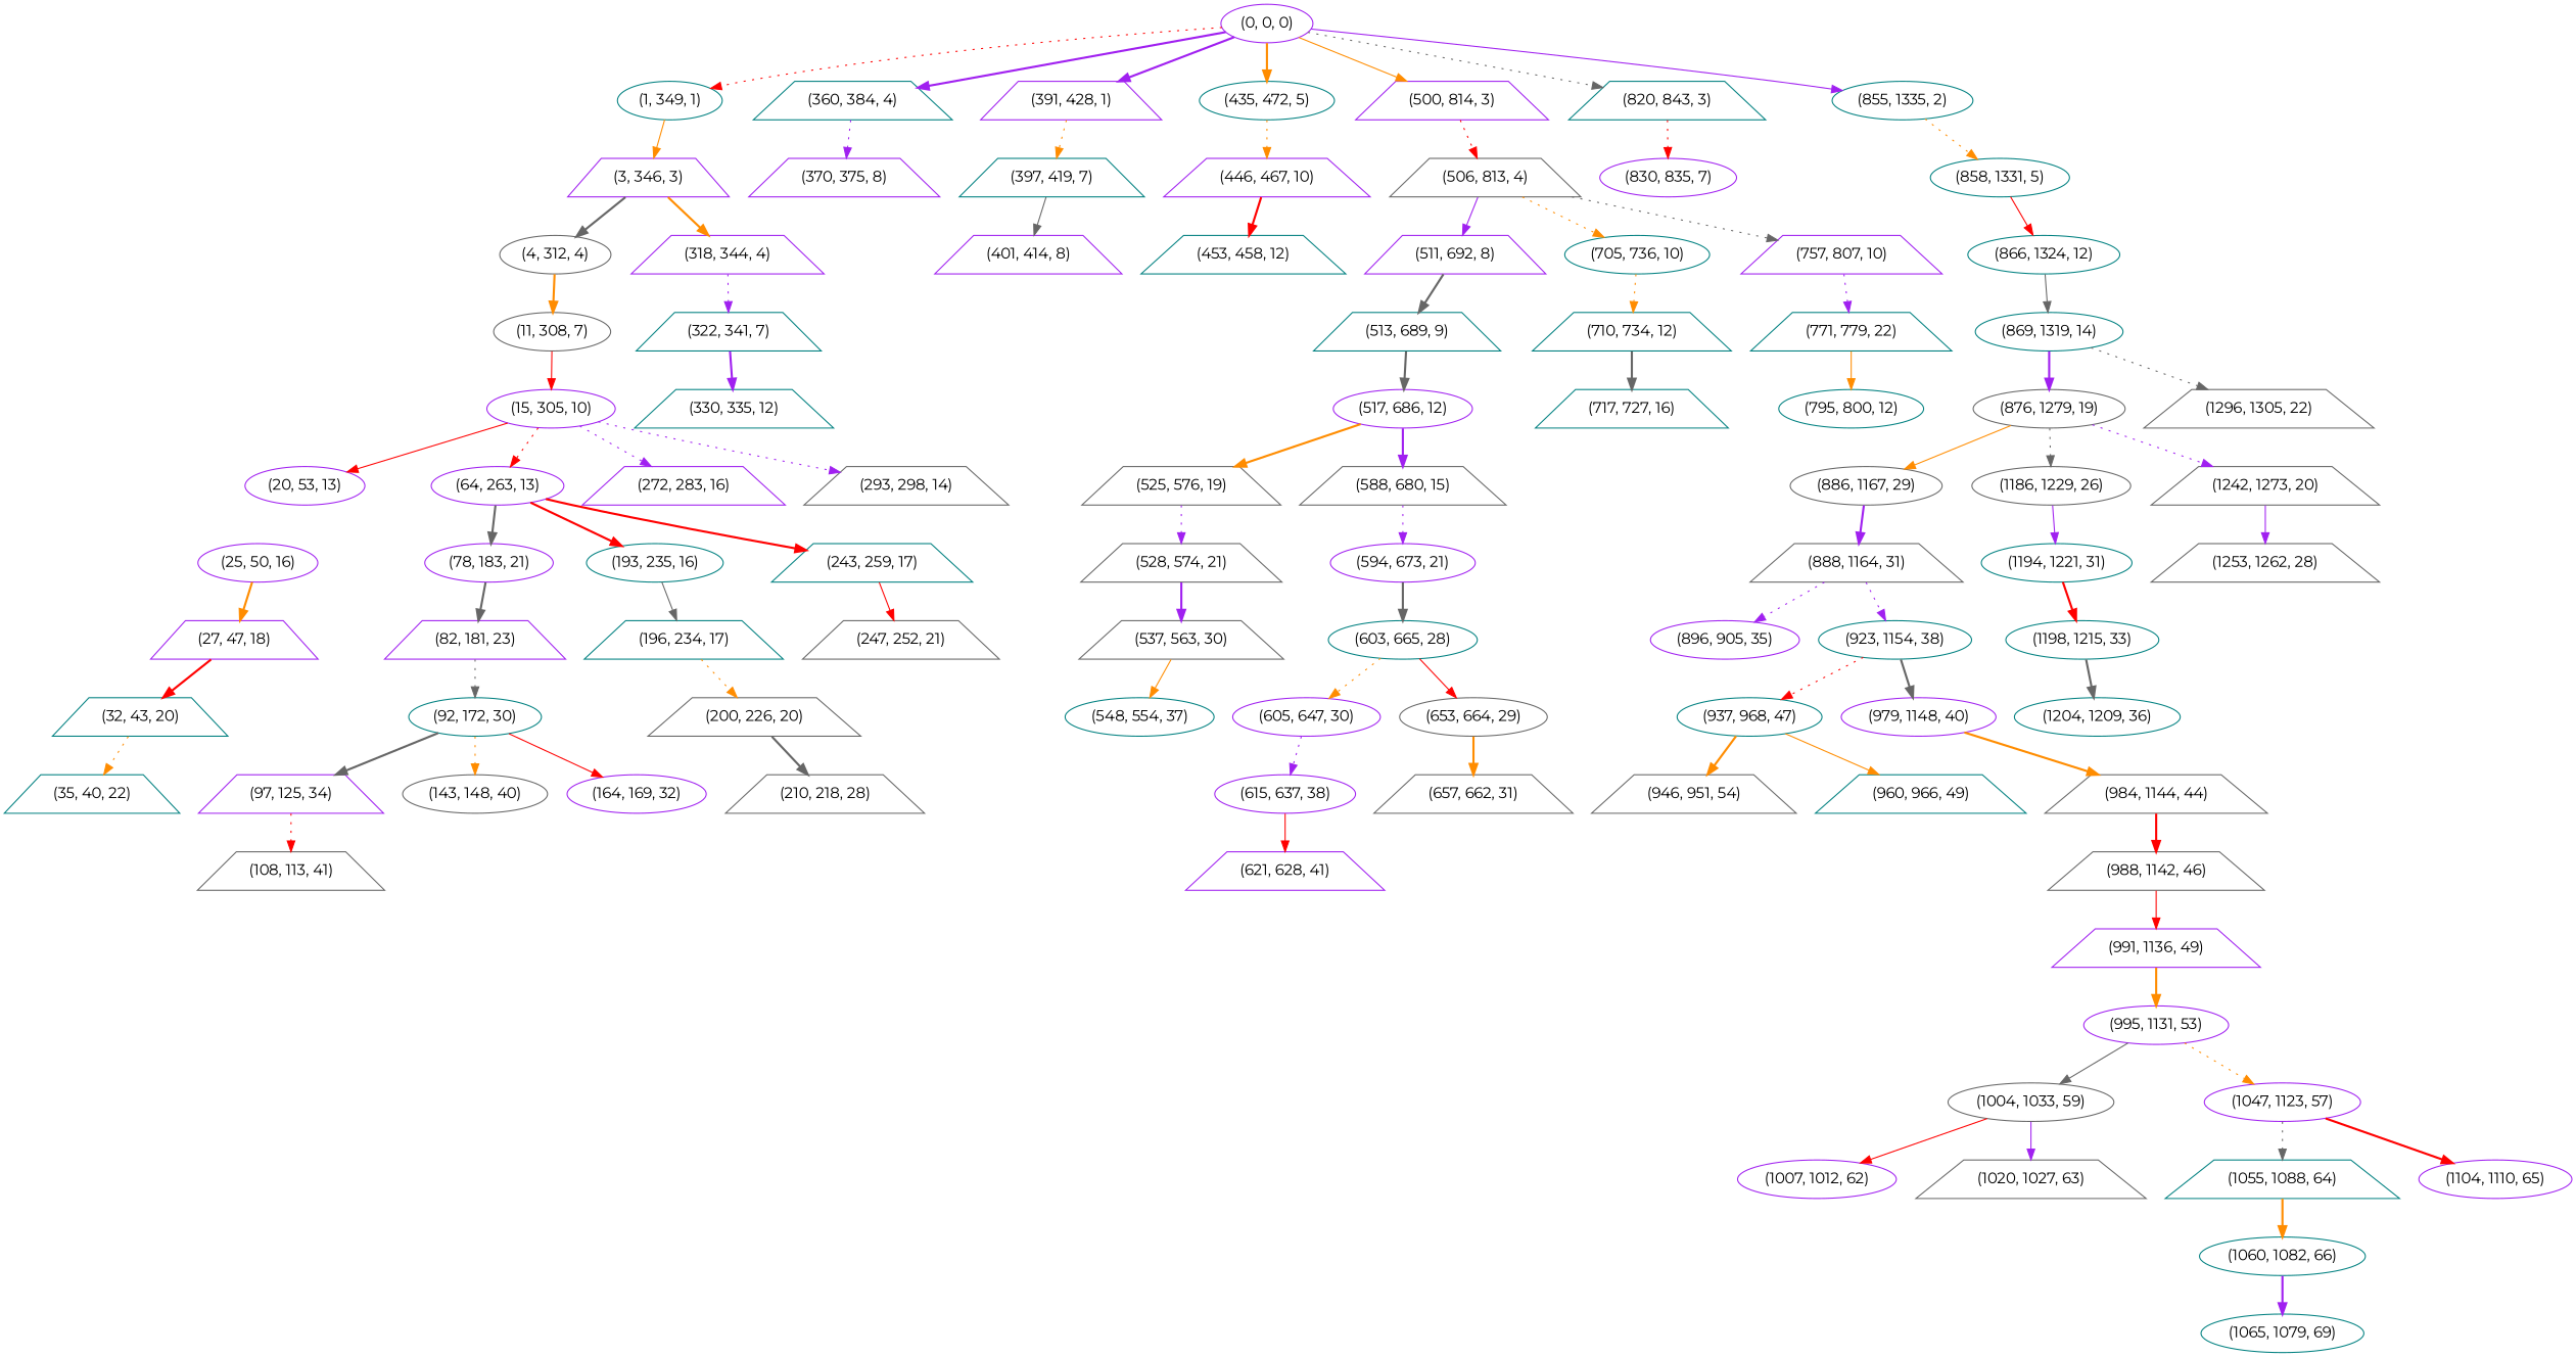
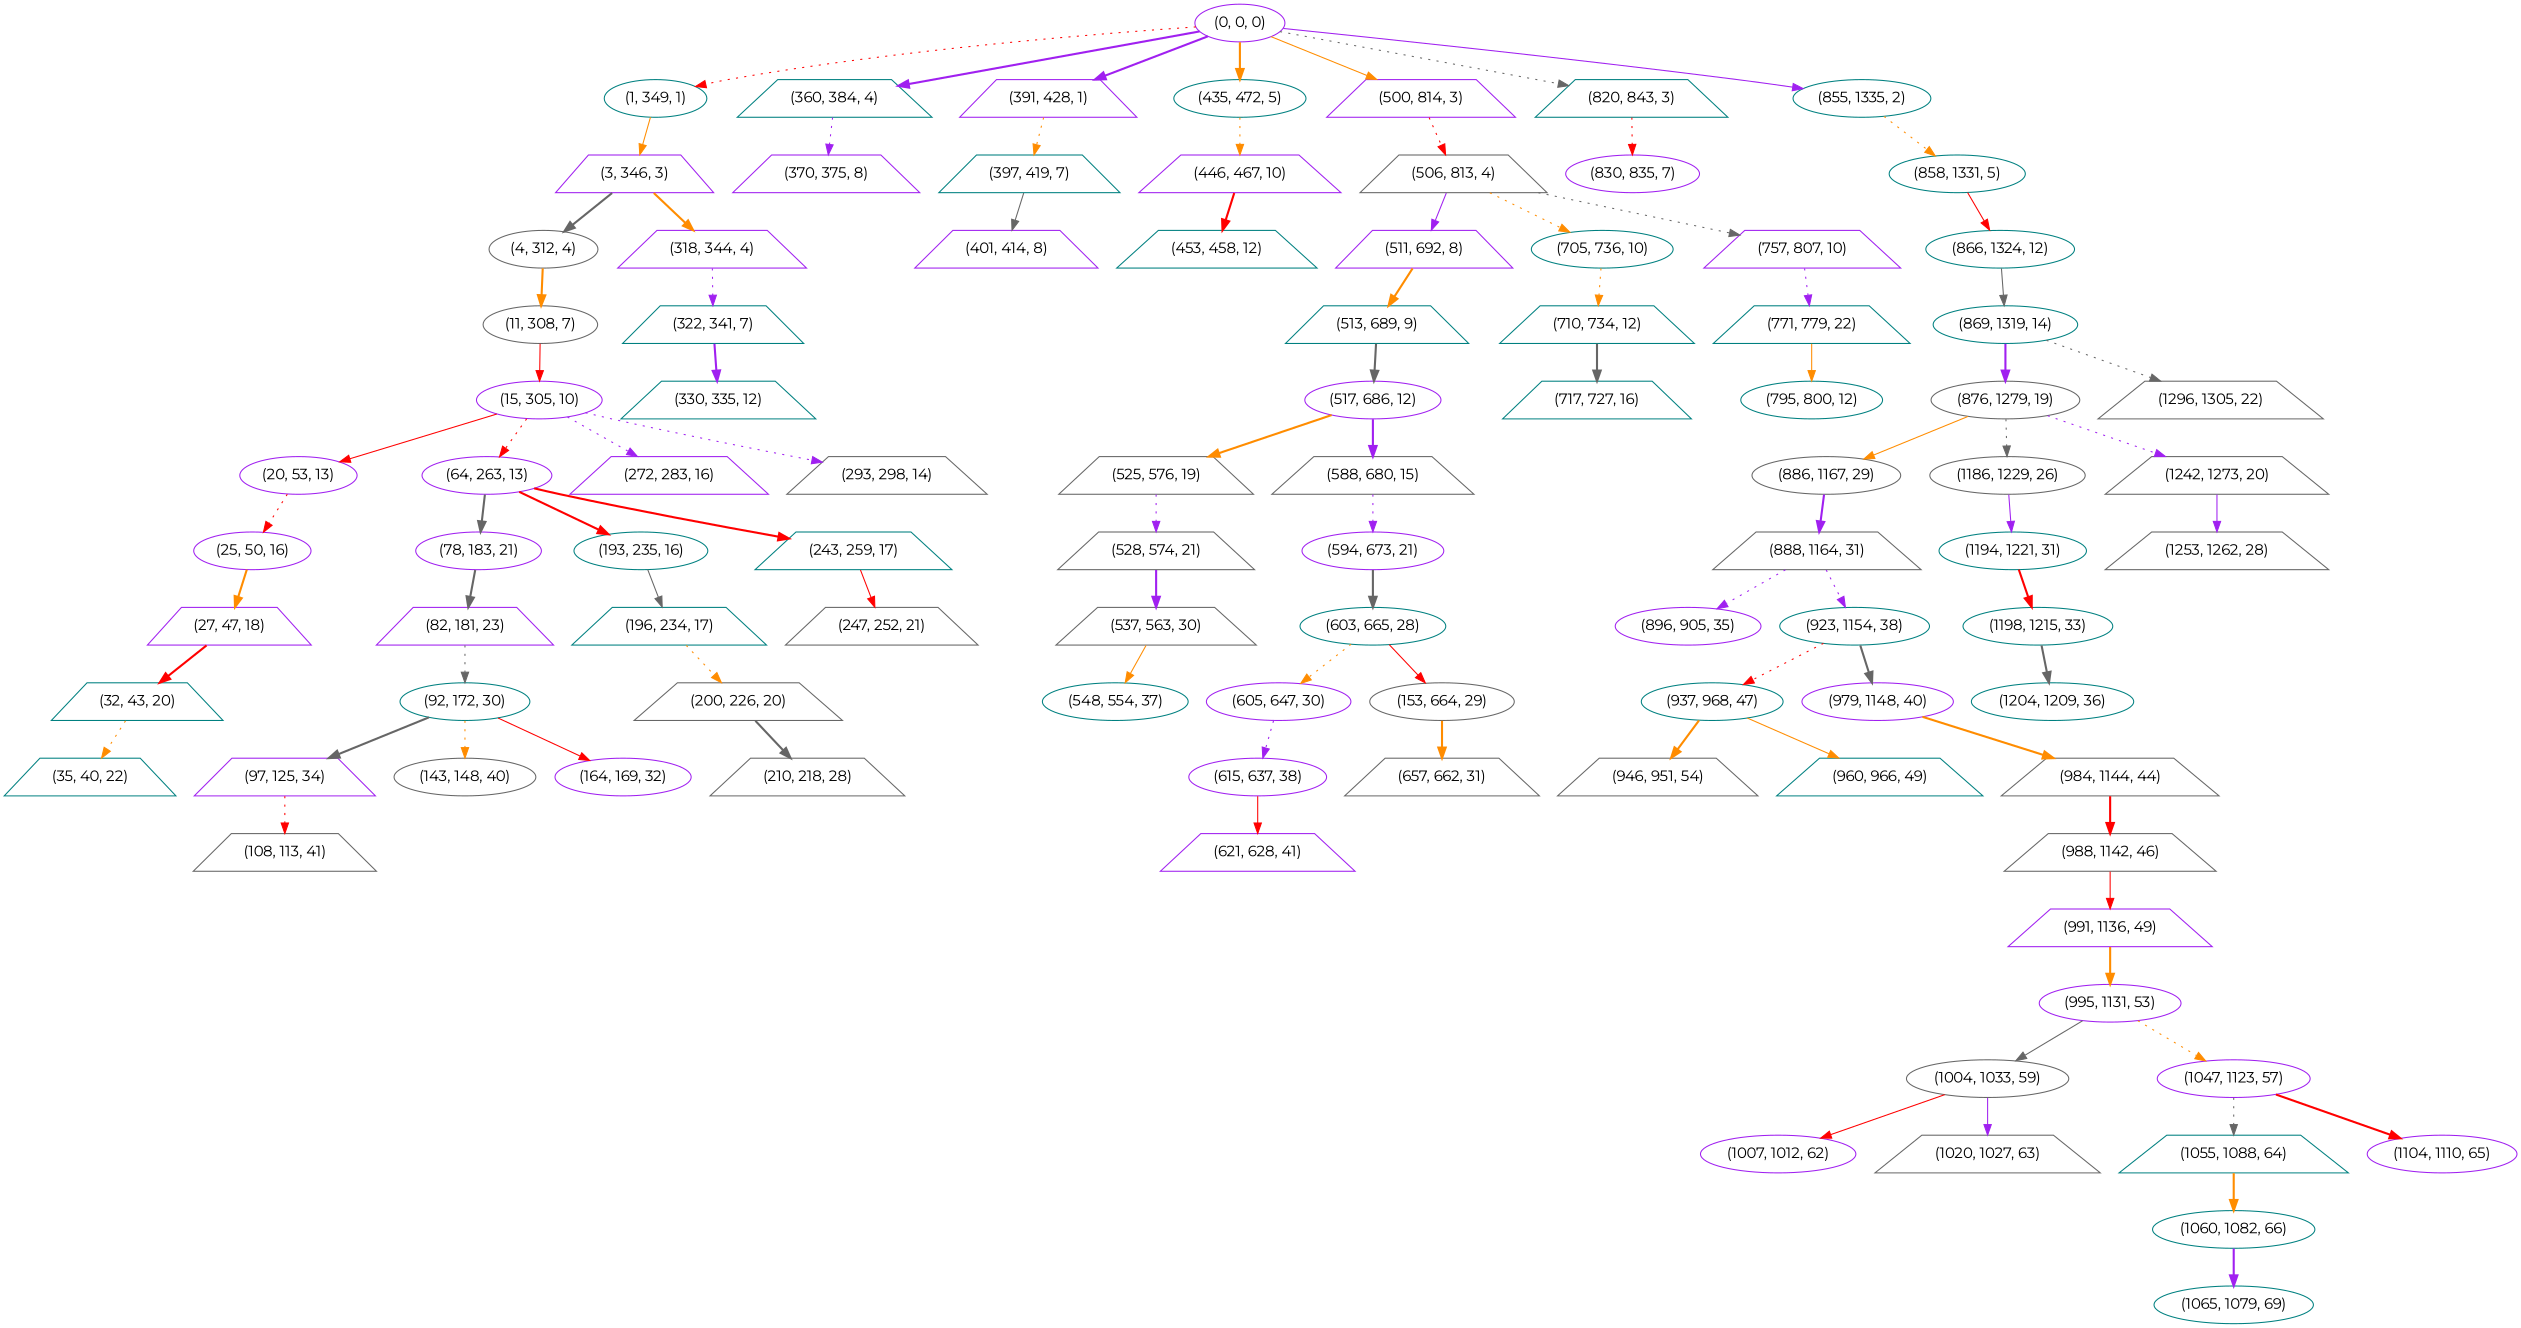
  digraph {
    fontname=Montserrat
    node [color=teal fontname=Montserrat shape=trapezium]
    edge [color=darkorange fontname=Montserrat style=bold]
    "(0, 0, 0)" [color=purple shape=ellipse]
    "(1, 349, 1)" [shape=ellipse]
    "(360, 384, 4)"
    "(391, 428, 1)" [color=purple]
    "(435, 472, 5)" [shape=ellipse]
    "(500, 814, 3)" [color=purple]
    "(820, 843, 3)"
    "(855, 1335, 2)" [shape=ellipse]
    "(3, 346, 3)" [color=purple]
    "(370, 375, 8)" [color=purple]
    "(397, 419, 7)"
    "(446, 467, 10)" [color=purple]
    "(506, 813, 4)" [color=gray40]
    "(830, 835, 7)" [color=purple shape=ellipse]
    "(858, 1331, 5)" [shape=ellipse]
    "(4, 312, 4)" [color=gray40 shape=ellipse]
    "(318, 344, 4)" [color=purple]
    "(11, 308, 7)" [color=gray40 shape=ellipse]
    "(322, 341, 7)"
    "(15, 305, 10)" [color=purple shape=ellipse]
    "(20, 53, 13)" [color=purple shape=ellipse]
    "(64, 263, 13)" [color=purple shape=ellipse]
    "(272, 283, 16)" [color=purple]
    "(293, 298, 14)" [color=gray40]
    "(25, 50, 16)" [color=purple shape=ellipse]
    "(78, 183, 21)" [color=purple shape=ellipse]
    "(193, 235, 16)" [shape=ellipse]
    "(243, 259, 17)"
    "(27, 47, 18)" [color=purple]
    "(32, 43, 20)"
    "(35, 40, 22)"
    "(82, 181, 23)" [color=purple]
    "(196, 234, 17)"
    "(247, 252, 21)" [color=gray40]
    "(92, 172, 30)" [shape=ellipse]
    "(97, 125, 34)" [color=purple]
    "(143, 148, 40)" [color=gray40 shape=ellipse]
    "(164, 169, 32)" [color=purple shape=ellipse]
    "(108, 113, 41)" [color=gray40]
    "(200, 226, 20)" [color=gray40]
    "(210, 218, 28)" [color=gray40]
    "(330, 335, 12)"
    "(401, 414, 8)" [color=purple]
    "(453, 458, 12)"
    "(511, 692, 8)" [color=purple]
    "(705, 736, 10)" [shape=ellipse]
    "(757, 807, 10)" [color=purple]
    "(513, 689, 9)"
    "(710, 734, 12)"
    "(771, 779, 22)"
    "(517, 686, 12)" [color=purple shape=ellipse]
    "(525, 576, 19)" [color=gray40]
    "(588, 680, 15)" [color=gray40]
    "(528, 574, 21)" [color=gray40]
    "(594, 673, 21)" [color=purple shape=ellipse]
    "(537, 563, 30)" [color=gray40]
    "(548, 554, 37)" [shape=ellipse]
    "(603, 665, 28)" [shape=ellipse]
    "(605, 647, 30)" [color=purple shape=ellipse]
-   "(653, 664, 29)" [color=gray40 shape=ellipse]
+   "(653, 664, 29)" [color=gray40 shape=ellipse label="(153, 664, 29)"]
    "(615, 637, 38)" [color=purple shape=ellipse]
    "(657, 662, 31)" [color=gray40]
    "(621, 628, 41)" [color=purple]
    "(717, 727, 16)"
    "(795, 800, 12)" [shape=ellipse]
    "(866, 1324, 12)" [shape=ellipse]
    "(869, 1319, 14)" [shape=ellipse]
    "(876, 1279, 19)" [color=gray40 shape=ellipse]
    "(1296, 1305, 22)" [color=gray40]
    "(886, 1167, 29)" [color=gray40 shape=ellipse]
    "(1186, 1229, 26)" [color=gray40 shape=ellipse]
    "(1242, 1273, 20)" [color=gray40]
    "(888, 1164, 31)" [color=gray40]
    "(1194, 1221, 31)" [shape=ellipse]
    "(1253, 1262, 28)" [color=gray40]
    "(896, 905, 35)" [color=purple shape=ellipse]
    "(923, 1154, 38)" [shape=ellipse]
    "(937, 968, 47)" [shape=ellipse]
    "(979, 1148, 40)" [color=purple shape=ellipse]
    "(946, 951, 54)" [color=gray40]
    "(960, 966, 49)"
    "(984, 1144, 44)" [color=gray40]
    "(988, 1142, 46)" [color=gray40]
    "(991, 1136, 49)" [color=purple]
    "(995, 1131, 53)" [color=purple shape=ellipse]
    "(1004, 1033, 59)" [color=gray40 shape=ellipse]
    "(1047, 1123, 57)" [color=purple shape=ellipse]
    "(1007, 1012, 62)" [color=purple shape=ellipse]
    "(1020, 1027, 63)" [color=gray40]
    "(1055, 1088, 64)"
    "(1104, 1110, 65)" [color=purple shape=ellipse]
    "(1060, 1082, 66)" [shape=ellipse]
    "(1065, 1079, 69)" [shape=ellipse]
    "(1198, 1215, 33)" [shape=ellipse]
    "(1204, 1209, 36)" [shape=ellipse]
    "(0, 0, 0)" -> "(1, 349, 1)" [color=red style=dotted]
    "(0, 0, 0)" -> "(360, 384, 4)" [color=purple]
    "(0, 0, 0)" -> "(391, 428, 1)" [color=purple]
    "(0, 0, 0)" -> "(435, 472, 5)"
    "(0, 0, 0)" -> "(500, 814, 3)" [style=solid]
    "(0, 0, 0)" -> "(820, 843, 3)" [color=gray40 style=dotted]
    "(0, 0, 0)" -> "(855, 1335, 2)" [color=purple style=solid]
    "(1, 349, 1)" -> "(3, 346, 3)" [style=solid]
    "(360, 384, 4)" -> "(370, 375, 8)" [color=purple style=dotted]
    "(391, 428, 1)" -> "(397, 419, 7)" [style=dotted]
    "(435, 472, 5)" -> "(446, 467, 10)" [style=dotted]
    "(500, 814, 3)" -> "(506, 813, 4)" [color=red style=dotted]
    "(820, 843, 3)" -> "(830, 835, 7)" [color=red style=dotted]
    "(855, 1335, 2)" -> "(858, 1331, 5)" [style=dotted]
    "(3, 346, 3)" -> "(4, 312, 4)" [color=gray40]
    "(3, 346, 3)" -> "(318, 344, 4)"
    "(397, 419, 7)" -> "(401, 414, 8)" [color=gray40 style=solid]
    "(446, 467, 10)" -> "(453, 458, 12)" [color=red]
    "(506, 813, 4)" -> "(511, 692, 8)" [color=purple style=solid]
    "(506, 813, 4)" -> "(705, 736, 10)" [style=dotted]
    "(506, 813, 4)" -> "(757, 807, 10)" [color=gray40 style=dotted]
    "(858, 1331, 5)" -> "(866, 1324, 12)" [color=red style=solid]
    "(4, 312, 4)" -> "(11, 308, 7)"
    "(318, 344, 4)" -> "(322, 341, 7)" [color=purple style=dotted]
    "(11, 308, 7)" -> "(15, 305, 10)" [color=red style=solid]
    "(322, 341, 7)" -> "(330, 335, 12)" [color=purple]
    "(15, 305, 10)" -> "(20, 53, 13)" [color=red style=solid]
    "(15, 305, 10)" -> "(64, 263, 13)" [color=red style=dotted]
    "(15, 305, 10)" -> "(272, 283, 16)" [color=purple style=dotted]
    "(15, 305, 10)" -> "(293, 298, 14)" [color=purple style=dotted]
+   "(20, 53, 13)" -> "(25, 50, 16)" [color=red style=dotted]
    "(64, 263, 13)" -> "(78, 183, 21)" [color=gray40]
    "(64, 263, 13)" -> "(193, 235, 16)" [color=red]
    "(64, 263, 13)" -> "(243, 259, 17)" [color=red]
    "(25, 50, 16)" -> "(27, 47, 18)"
    "(78, 183, 21)" -> "(82, 181, 23)" [color=gray40]
    "(193, 235, 16)" -> "(196, 234, 17)" [color=gray40 style=solid]
    "(243, 259, 17)" -> "(247, 252, 21)" [color=red style=solid]
    "(27, 47, 18)" -> "(32, 43, 20)" [color=red]
    "(32, 43, 20)" -> "(35, 40, 22)" [style=dotted]
    "(82, 181, 23)" -> "(92, 172, 30)" [color=gray40 style=dotted]
    "(196, 234, 17)" -> "(200, 226, 20)" [style=dotted]
    "(92, 172, 30)" -> "(97, 125, 34)" [color=gray40]
    "(92, 172, 30)" -> "(143, 148, 40)" [style=dotted]
    "(92, 172, 30)" -> "(164, 169, 32)" [color=red style=solid]
    "(97, 125, 34)" -> "(108, 113, 41)" [color=red style=dotted]
    "(200, 226, 20)" -> "(210, 218, 28)" [color=gray40]
-   "(511, 692, 8)" -> "(513, 689, 9)" [color=gray40]
+   "(511, 692, 8)" -> "(513, 689, 9)"
    "(705, 736, 10)" -> "(710, 734, 12)" [style=dotted]
    "(757, 807, 10)" -> "(771, 779, 22)" [color=purple style=dotted]
    "(513, 689, 9)" -> "(517, 686, 12)" [color=gray40]
    "(710, 734, 12)" -> "(717, 727, 16)" [color=gray40]
    "(771, 779, 22)" -> "(795, 800, 12)" [style=solid]
    "(517, 686, 12)" -> "(525, 576, 19)"
    "(517, 686, 12)" -> "(588, 680, 15)" [color=purple]
    "(525, 576, 19)" -> "(528, 574, 21)" [color=purple style=dotted]
    "(588, 680, 15)" -> "(594, 673, 21)" [color=purple style=dotted]
    "(528, 574, 21)" -> "(537, 563, 30)" [color=purple]
    "(594, 673, 21)" -> "(603, 665, 28)" [color=gray40]
    "(537, 563, 30)" -> "(548, 554, 37)" [style=solid]
    "(603, 665, 28)" -> "(605, 647, 30)" [style=dotted]
    "(603, 665, 28)" -> "(653, 664, 29)" [color=red style=solid]
    "(605, 647, 30)" -> "(615, 637, 38)" [color=purple style=dotted]
    "(653, 664, 29)" -> "(657, 662, 31)"
    "(615, 637, 38)" -> "(621, 628, 41)" [color=red style=solid]
    "(866, 1324, 12)" -> "(869, 1319, 14)" [color=gray40 style=solid]
    "(869, 1319, 14)" -> "(876, 1279, 19)" [color=purple]
    "(869, 1319, 14)" -> "(1296, 1305, 22)" [color=gray40 style=dotted]
    "(876, 1279, 19)" -> "(886, 1167, 29)" [style=solid]
    "(876, 1279, 19)" -> "(1186, 1229, 26)" [color=gray40 style=dotted]
    "(876, 1279, 19)" -> "(1242, 1273, 20)" [color=purple style=dotted]
    "(886, 1167, 29)" -> "(888, 1164, 31)" [color=purple]
    "(1186, 1229, 26)" -> "(1194, 1221, 31)" [color=purple style=solid]
    "(1242, 1273, 20)" -> "(1253, 1262, 28)" [color=purple style=solid]
    "(888, 1164, 31)" -> "(896, 905, 35)" [color=purple style=dotted]
    "(888, 1164, 31)" -> "(923, 1154, 38)" [color=purple style=dotted]
    "(1194, 1221, 31)" -> "(1198, 1215, 33)" [color=red]
    "(923, 1154, 38)" -> "(937, 968, 47)" [color=red style=dotted]
    "(923, 1154, 38)" -> "(979, 1148, 40)" [color=gray40]
    "(937, 968, 47)" -> "(946, 951, 54)"
    "(937, 968, 47)" -> "(960, 966, 49)" [style=solid]
    "(979, 1148, 40)" -> "(984, 1144, 44)"
    "(984, 1144, 44)" -> "(988, 1142, 46)" [color=red]
    "(988, 1142, 46)" -> "(991, 1136, 49)" [color=red style=solid]
    "(991, 1136, 49)" -> "(995, 1131, 53)"
    "(995, 1131, 53)" -> "(1004, 1033, 59)" [color=gray40 style=solid]
    "(995, 1131, 53)" -> "(1047, 1123, 57)" [style=dotted]
    "(1004, 1033, 59)" -> "(1007, 1012, 62)" [color=red style=solid]
    "(1004, 1033, 59)" -> "(1020, 1027, 63)" [color=purple style=solid]
    "(1047, 1123, 57)" -> "(1055, 1088, 64)" [color=gray40 style=dotted]
    "(1047, 1123, 57)" -> "(1104, 1110, 65)" [color=red]
    "(1055, 1088, 64)" -> "(1060, 1082, 66)"
    "(1060, 1082, 66)" -> "(1065, 1079, 69)" [color=purple]
    "(1198, 1215, 33)" -> "(1204, 1209, 36)" [color=gray40]
  }
